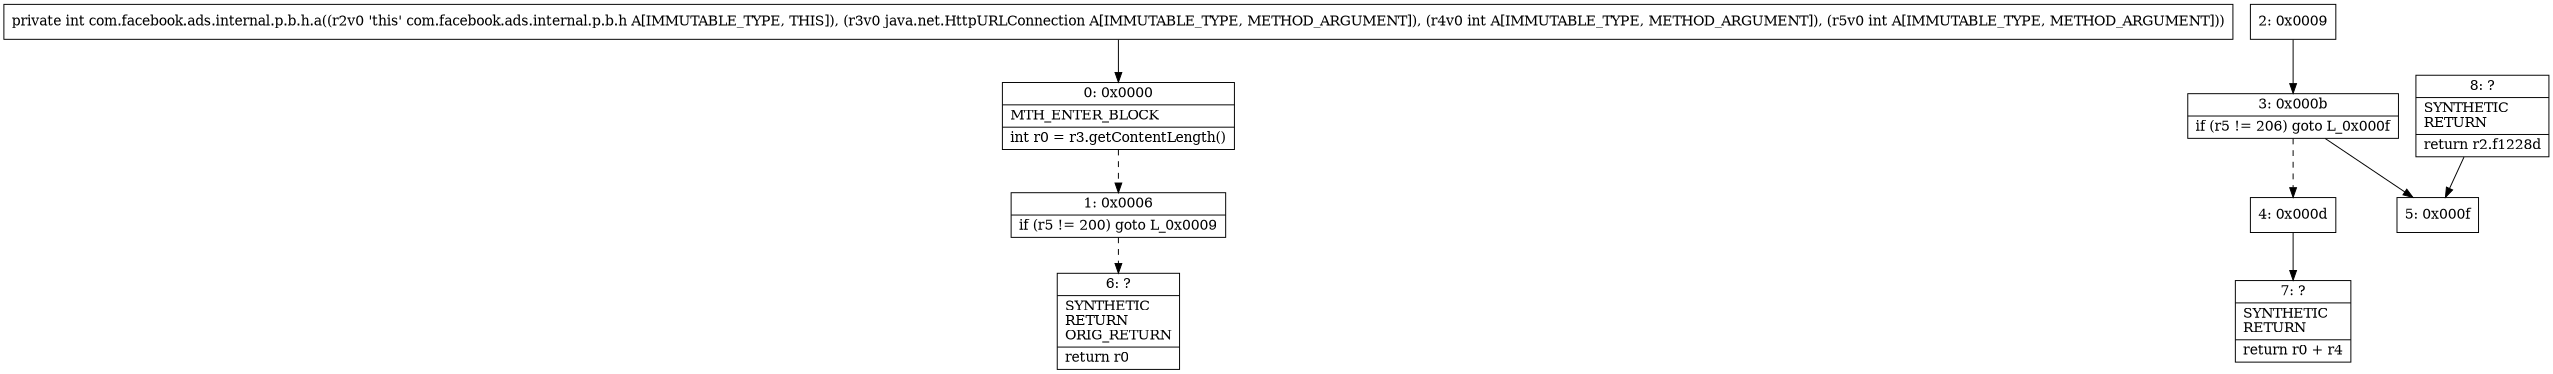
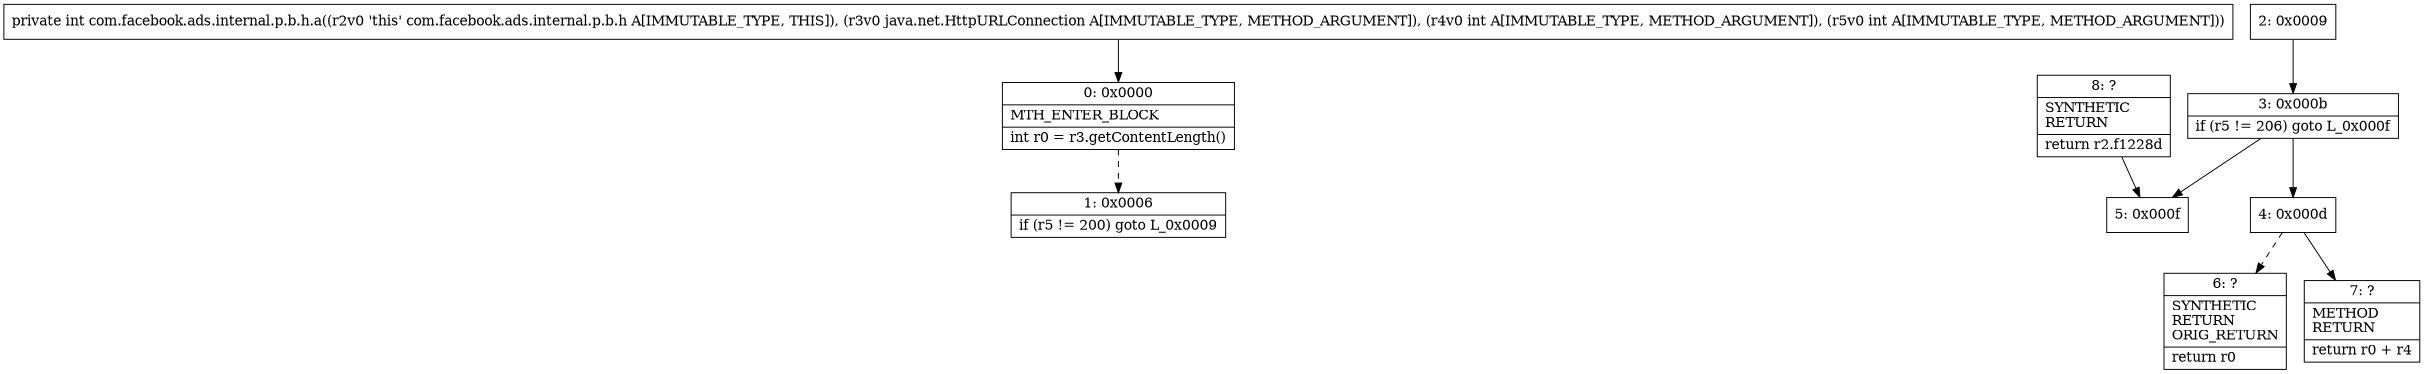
  digraph {
    node [shape=record]
    n1 [label="{0\:\ 0x0000|MTH_ENTER_BLOCK\l|int r0 = r3.getContentLength()\l}"]
    n2 [label="{1\:\ 0x0006|if (r5 != 200) goto L_0x0009\l}"]
    n3 [label="{6\:\ ?|SYNTHETIC\lRETURN\lORIG_RETURN\l|return r0\l}"]
    n4 [label="{2\:\ 0x0009}"]
    n5 [label="{3\:\ 0x000b|if (r5 != 206) goto L_0x000f\l}"]
    n6 [label="{4\:\ 0x000d}"]
    n7 [label="{5\:\ 0x000f}"]
-   n8 [label="{7\:\ ?|SYNTHETIC\lRETURN\l|return r0 + r4\l}"]
+   n8 [label="{7\:\ ?|METHOD\lRETURN\l|return r0 + r4\l}"]
    n9 [label="{8\:\ ?|SYNTHETIC\lRETURN\l|return r2.f1228d\l}"]
    n10 [label="{private int com.facebook.ads.internal.p.b.h.a((r2v0 'this' com.facebook.ads.internal.p.b.h A[IMMUTABLE_TYPE, THIS]), (r3v0 java.net.HttpURLConnection A[IMMUTABLE_TYPE, METHOD_ARGUMENT]), (r4v0 int A[IMMUTABLE_TYPE, METHOD_ARGUMENT]), (r5v0 int A[IMMUTABLE_TYPE, METHOD_ARGUMENT])) }"]
    n1 -> n2 [style=dashed]
-   n2 -> n3 [style=dashed]
+   n6 -> n3 [style=dashed]
    n4 -> n5
-   n5 -> n6 [style=dashed]
+   n5 -> n6 [style=solid]
    n5 -> n7
    n6 -> n8
    n9 -> n7
    n10 -> n1
  }
